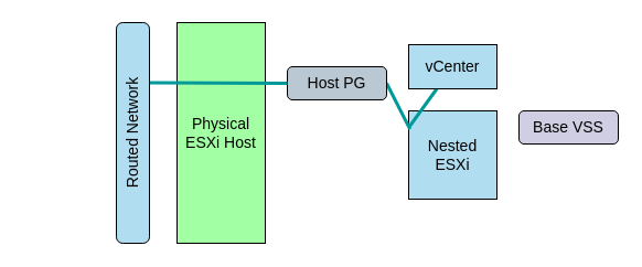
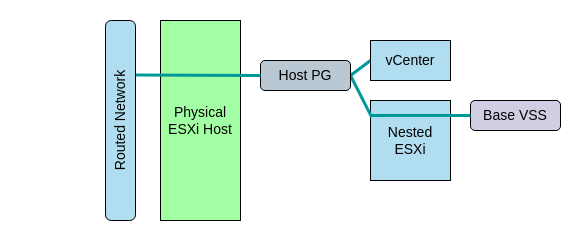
  <mxCell id="0" />
  <mxCell id="1" parent="0" />
  <mxCell id="2" value="&lt;font color=&quot;#000000&quot; style=&quot;font-size: 14px;&quot;&gt;Nested ESXi&lt;/font&gt;" style="rounded=0;whiteSpace=wrap;html=1;fillColor=#b1ddf0;fontSize=14;strokeColor=#000000;" parent="1" vertex="1"><mxGeometry x="370" y="100" width="80" height="80" as="geometry" /></mxCell>
  <mxCell id="3" value="&lt;font color=&quot;#000000&quot; style=&quot;font-size: 14px&quot;&gt;Base VSS&lt;/font&gt;" style="rounded=1;whiteSpace=wrap;html=1;fillColor=#d0cee2;fontSize=14;strokeColor=#000000;" parent="1" vertex="1"><mxGeometry x="470" y="100" width="90" height="30" as="geometry" /></mxCell>
+ <mxCell id="4" value="" style="edgeStyle=none;html=1;exitX=1;exitY=0.5;exitDx=0;exitDy=0;entryX=0;entryY=0.5;entryDx=0;entryDy=0;endArrow=none;endFill=0;strokeWidth=3;fontSize=14;strokeColor=#009999;" parent="1" source="7" target="8" edge="1"><mxGeometry relative="1" as="geometry"><mxPoint x="350" y="35" as="sourcePoint" /><mxPoint x="550" y="215" as="targetPoint" /></mxGeometry></mxCell>
  <mxCell id="5" value="" style="edgeStyle=none;html=1;exitX=1;exitY=0.5;exitDx=0;exitDy=0;endArrow=none;endFill=0;strokeWidth=3;fontSize=14;strokeColor=#009999;entryX=0.015;entryY=0.208;entryDx=0;entryDy=0;entryPerimeter=0;" parent="1" source="7" target="2" edge="1"><mxGeometry relative="1" as="geometry"><mxPoint x="343" y="90" as="sourcePoint" /><mxPoint x="360" y="160" as="targetPoint" /></mxGeometry></mxCell>
- <mxCell id="6" style="edgeStyle=none;html=1;endArrow=none;endFill=0;strokeWidth=3;fontSize=14;strokeColor=#009999;exitX=0.003;exitY=0.186;exitDx=0;exitDy=0;exitPerimeter=0;" parent="1" source="2" target="8" edge="1"><mxGeometry relative="1" as="geometry"><mxPoint x="370" y="120" as="sourcePoint" /><mxPoint x="480" y="175" as="targetPoint" /></mxGeometry></mxCell>
+ <mxCell id="6" style="edgeStyle=none;html=1;entryX=0;entryY=0.5;entryDx=0;entryDy=0;endArrow=none;endFill=0;strokeWidth=3;fontSize=14;strokeColor=#009999;exitX=0.003;exitY=0.186;exitDx=0;exitDy=0;exitPerimeter=0;" parent="1" source="2" target="3" edge="1"><mxGeometry relative="1" as="geometry"><mxPoint x="370" y="120" as="sourcePoint" /><mxPoint x="480" y="175" as="targetPoint" /></mxGeometry></mxCell>
  <mxCell id="7" value="&lt;font color=&quot;#000000&quot; style=&quot;font-size: 14px&quot;&gt;Host&amp;nbsp;PG&lt;/font&gt;" style="rounded=1;whiteSpace=wrap;html=1;fillColor=#bac8d3;fontSize=14;strokeColor=#000000;" parent="1" vertex="1"><mxGeometry x="260" y="60" width="90" height="30" as="geometry" /></mxCell>
  <mxCell id="8" value="&lt;font color=&quot;#000000&quot; style=&quot;font-size: 14px;&quot;&gt;vCenter&lt;/font&gt;" style="rounded=0;whiteSpace=wrap;html=1;fillColor=#b1ddf0;fontSize=14;strokeColor=#000000;" parent="1" vertex="1"><mxGeometry x="370" y="40" width="80" height="40" as="geometry" /></mxCell>
  <mxCell id="9" value="&lt;font color=&quot;#000000&quot; style=&quot;font-size: 14px;&quot;&gt;Physical&lt;br style=&quot;font-size: 14px;&quot;&gt;ESXi Host&lt;/font&gt;" style="rounded=0;whiteSpace=wrap;html=1;fillColor=#A3FFA3;fontSize=14;strokeColor=#000000;" parent="1" vertex="1"><mxGeometry x="160" y="20" width="80" height="200" as="geometry" /></mxCell>
  <mxCell id="10" style="edgeStyle=none;html=1;entryX=0;entryY=0.5;entryDx=0;entryDy=0;endArrow=none;endFill=0;strokeWidth=3;fontSize=14;strokeColor=#009999;exitX=0.727;exitY=1.001;exitDx=0;exitDy=0;exitPerimeter=0;" parent="1" source="11" target="7" edge="1"><mxGeometry relative="1" as="geometry"><mxPoint x="138" y="55" as="sourcePoint" /><mxPoint x="262.5" y="80" as="targetPoint" /></mxGeometry></mxCell>
  <mxCell id="11" value="&lt;font color=&quot;#000000&quot; style=&quot;font-size: 14px;&quot;&gt;Routed Network&lt;/font&gt;" style="rounded=1;whiteSpace=wrap;html=1;fillColor=#b1ddf0;rotation=270;arcSize=19;fontSize=14;strokeColor=#000000;" parent="1" vertex="1"><mxGeometry x="20" y="105" width="200" height="30" as="geometry" /></mxCell>
